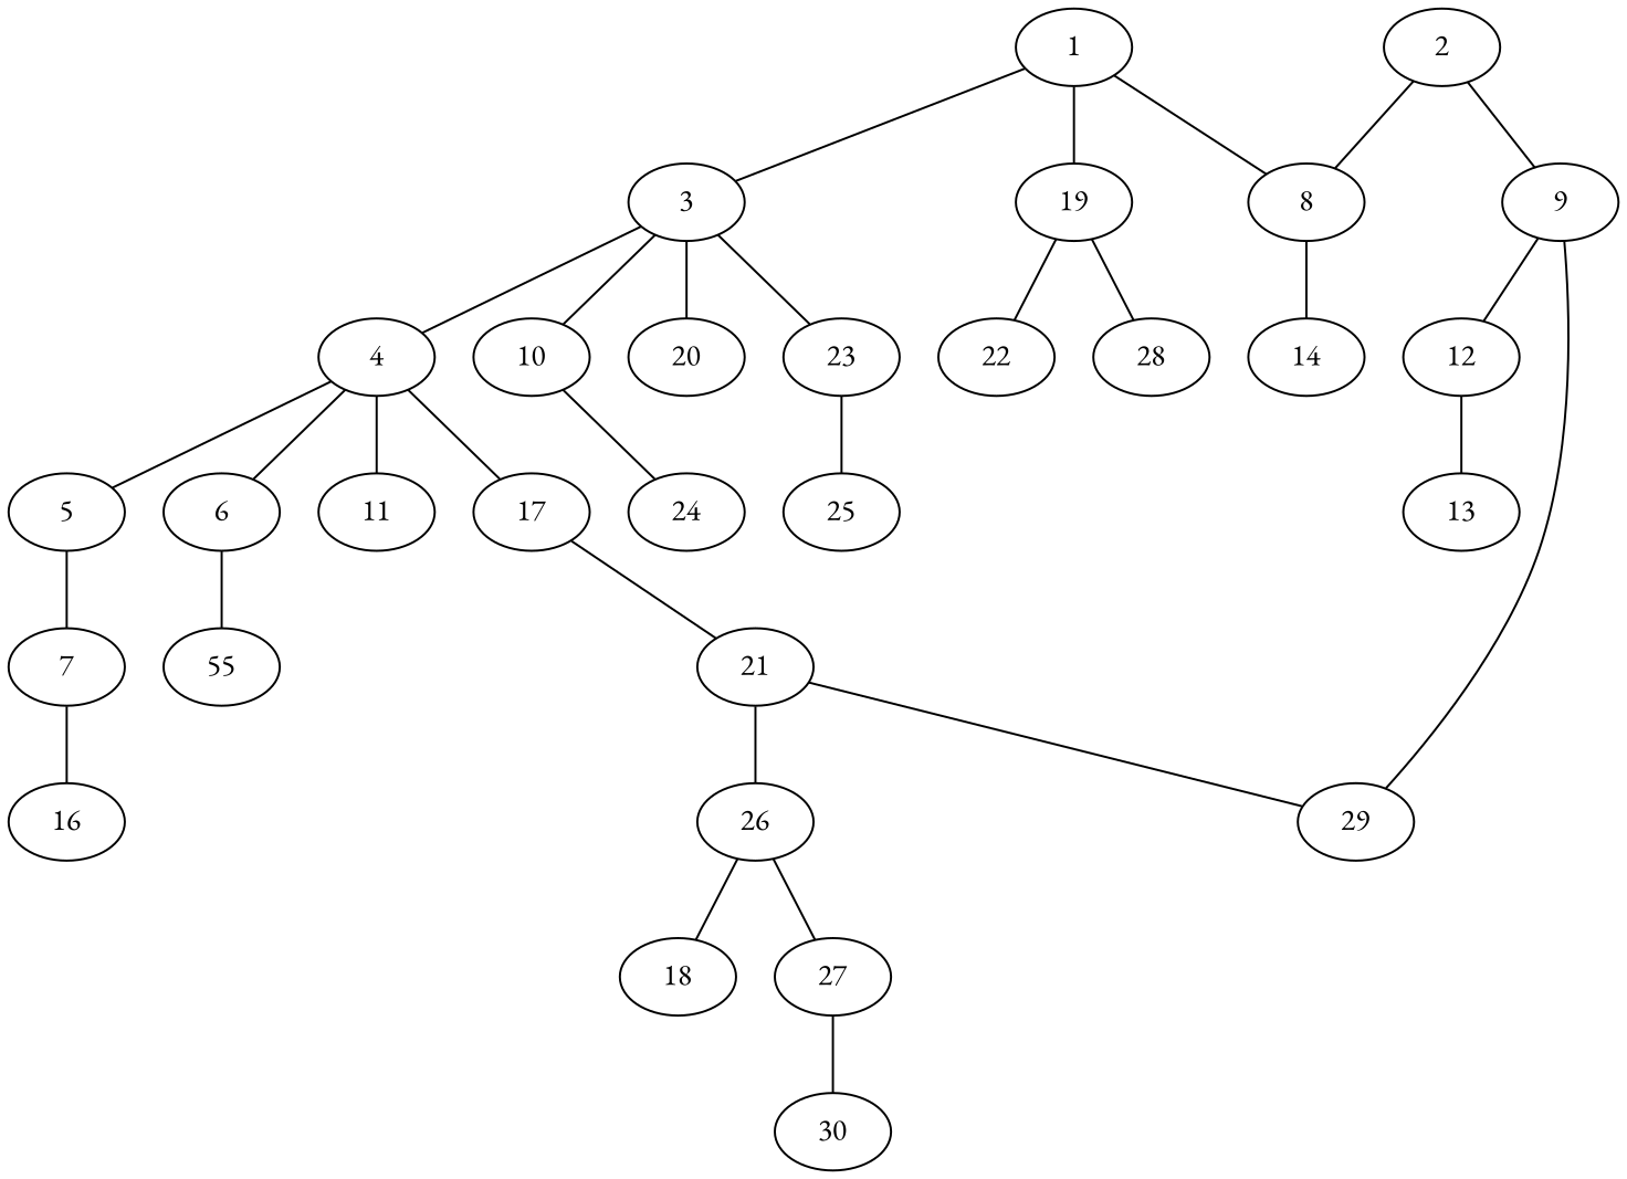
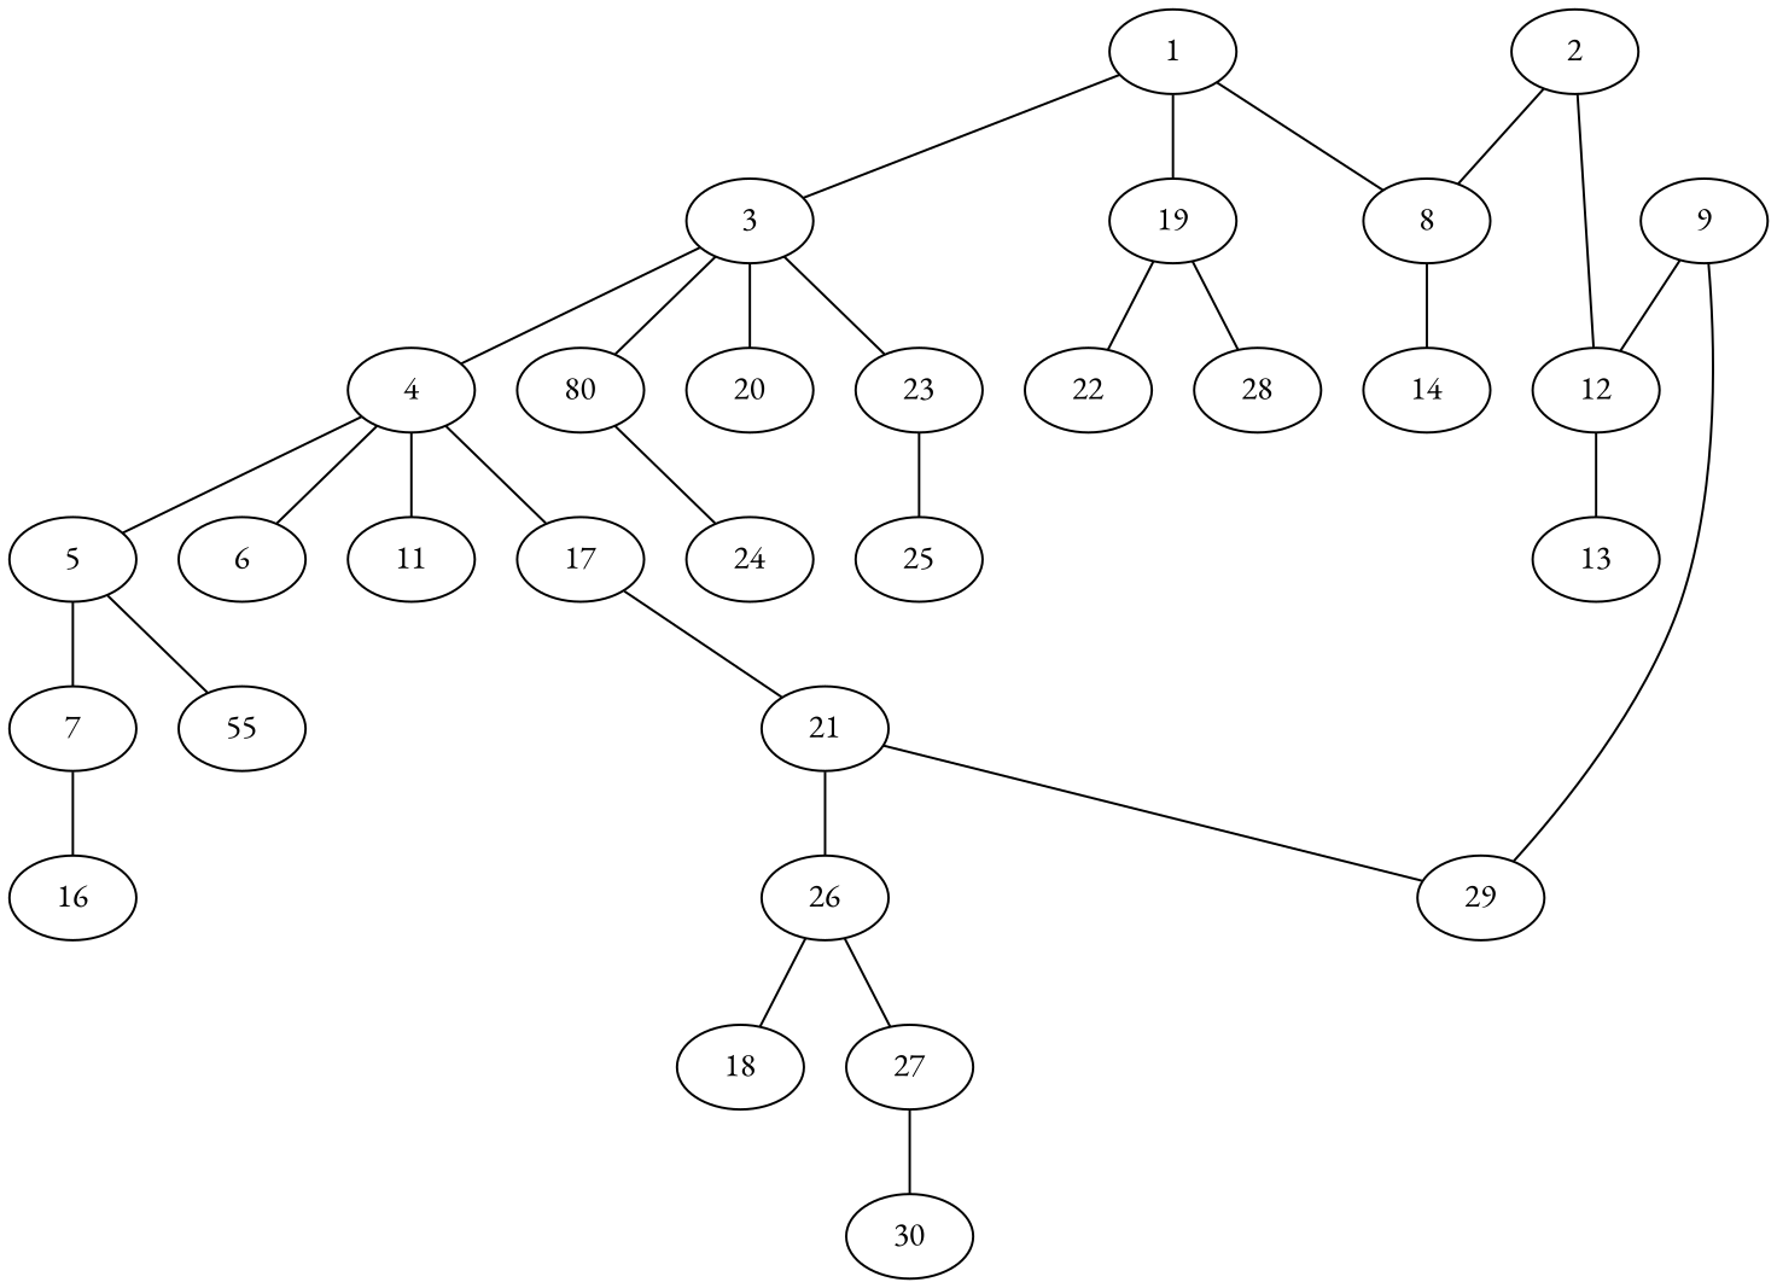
  graph {
    fontname="EB Garamond"
    node [fontname="EB Garamond"]
    edge [fontname="EB Garamond"]
    1
    3
    19
    8
    2
    9
    4
-   10
+   10 [label=80]
    20
    23
    22
    28
    14
    12
    29
    5
    6
    11
    17
    24
    25
    13
    7
    n24 [label=55]
    21
    16
    26
    18
    27
    30
    1 -- 3
    1 -- 19
    1 -- 8
    3 -- 4
    3 -- 10
    3 -- 20
    3 -- 23
    19 -- 22
    19 -- 28
    8 -- 14
    2 -- 8
-   2 -- 9
+   2 -- 12
    9 -- 12
    9 -- 29
    4 -- 5
    4 -- 6
    4 -- 11
    4 -- 17
    10 -- 24
    23 -- 25
    12 -- 13
    5 -- 7
-   6 -- n24
+   5 -- n24
    17 -- 21
    7 -- 16
    21 -- 29
    21 -- 26
    26 -- 18
    26 -- 27
    27 -- 30
  }
